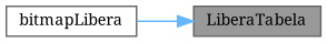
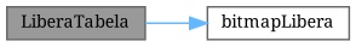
  digraph {
    rankdir=LR
    fontname="Noto Serif"
    node [fontname="Noto Serif" fontsize=10 shape=box style=filled]
    n1 [color=gray40 fillcolor=grey60 fontcolor=black height=0.2 label=LiberaTabela width=0.4]
    n2 [color=grey40 fillcolor=white height=0.2 label=bitmapLibera width=0.4]
-   n2 -> n1 [color=steelblue1 fontname="Noto Serif" fontsize=10 labelfontname=Helvetica labelfontsize=10 style=solid]
+   n1 -> n2 [color=steelblue1 fontname="Noto Serif" fontsize=10 labelfontname=Helvetica labelfontsize=10 style=solid]
  }
